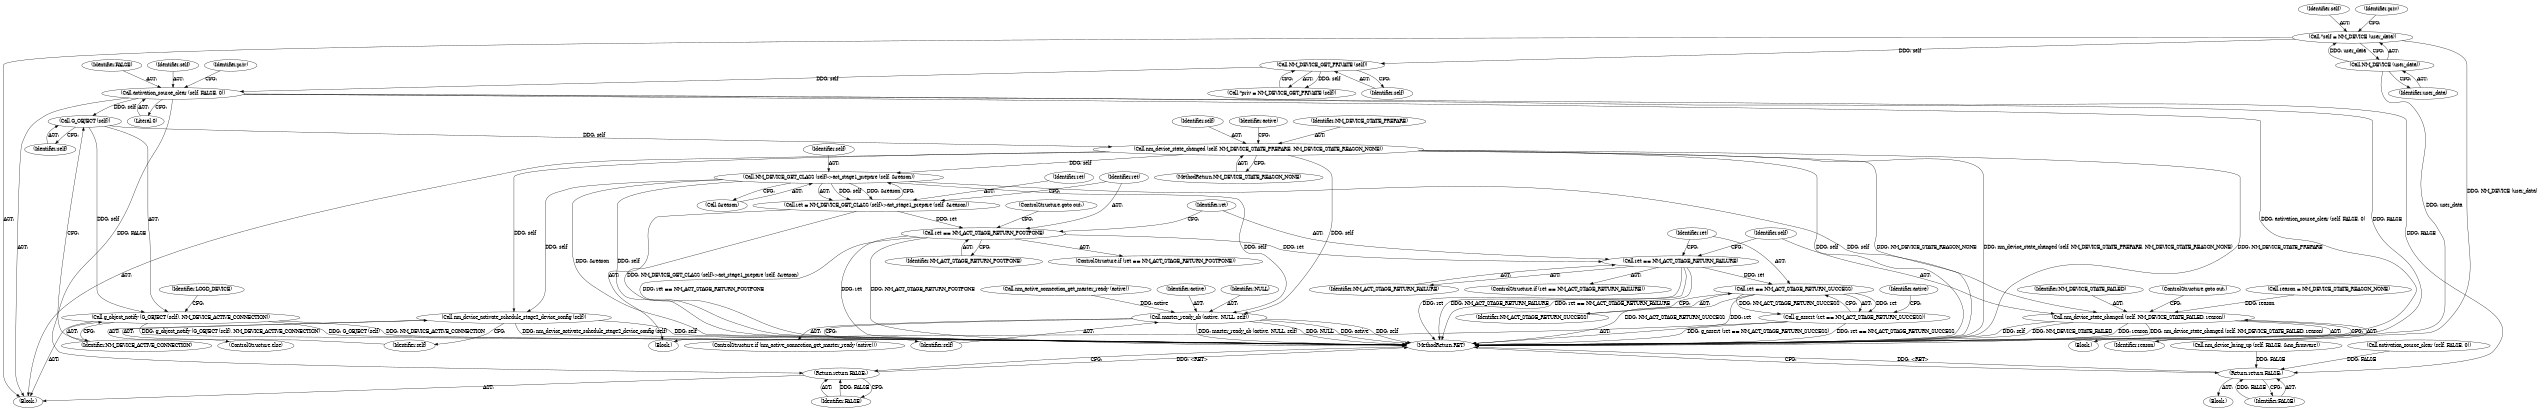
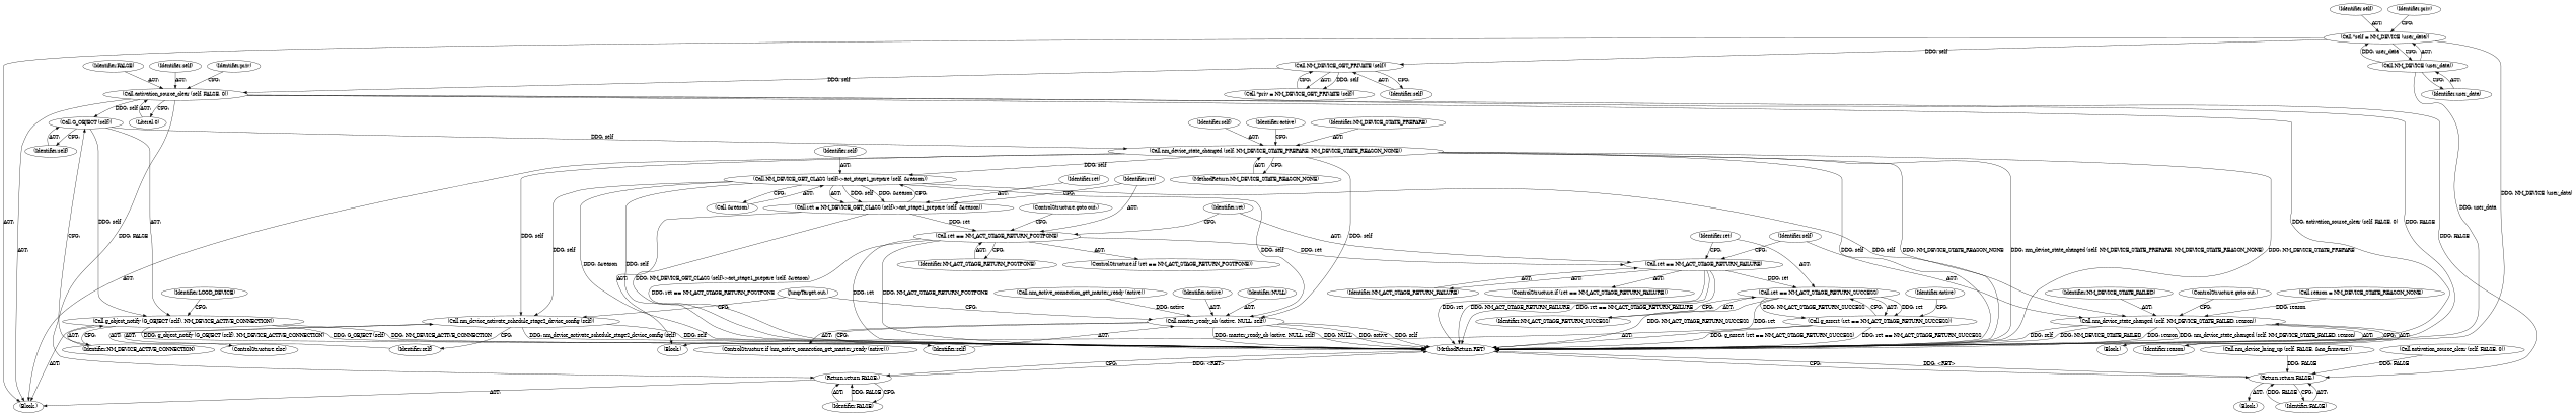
  digraph {
    n1 [label="(Call,activation_source_clear (self, FALSE, 0))"]
    n2 [label="(Call,G_OBJECT (self))"]
    n3 [label="(Return,return FALSE;)"]
    n4 [label="(Return,return FALSE;)"]
    n5 [label="(Literal,0)"]
    n6 [label="(MethodReturn,RET)"]
    n7 [label="(Block,)"]
    n8 [label="(Call,g_object_notify (G_OBJECT (self), NM_DEVICE_ACTIVE_CONNECTION))"]
    n9 [label="(Call,nm_device_state_changed (self, NM_DEVICE_STATE_PREPARE, NM_DEVICE_STATE_REASON_NONE))"]
    n10 [label="(Identifier,self)"]
    n11 [label="(Identifier,FALSE)"]
    n12 [label="(Identifier,FALSE)"]
    n13 [label="(Block,)"]
    n14 [label="(Call,NM_DEVICE_GET_PRIVATE (self))"]
    n15 [label="(Call,*priv = NM_DEVICE_GET_PRIVATE (self))"]
    n16 [label="(Identifier,self)"]
    n17 [label="(Call,*self = NM_DEVICE (user_data))"]
    n18 [label="(Call,NM_DEVICE (user_data))"]
    n19 [label="(Identifier,user_data)"]
    n20 [label="(Identifier,NM_DEVICE_ACTIVE_CONNECTION)"]
    n21 [label="(Call,NM_DEVICE_GET_CLASS (self)->act_stage1_prepare (self, &reason))"]
    n22 [label="(Call,master_ready_cb (active, NULL, self))"]
    n23 [label="(Call,nm_device_activate_schedule_stage2_device_config (self))"]
    n24 [label="(MethodReturn,NM_DEVICE_STATE_REASON_NONE)"]
    n25 [label="(Call,ret = NM_DEVICE_GET_CLASS (self)->act_stage1_prepare (self, &reason))"]
    n26 [label="(Call,nm_device_state_changed (self, NM_DEVICE_STATE_FAILED, reason))"]
    n27 [label="(Call,&reason)"]
    n28 [label="(ControlStructure,if (nm_active_connection_get_master_ready (active)))"]
    n29 [label="(Identifier,self)"]
    n30 [label="(ControlStructure,else)"]
    n31 [label="(Identifier,self)"]
    n32 [label="(Call,ret == NM_ACT_STAGE_RETURN_POSTPONE)"]
    n33 [label="(Block,)"]
    n34 [label="(Block,)"]
    n35 [label="(Identifier,reason)"]
    n36 [label="(Call,ret == NM_ACT_STAGE_RETURN_FAILURE)"]
    n37 [label="(Identifier,NM_ACT_STAGE_RETURN_POSTPONE)"]
    n38 [label="(ControlStructure,if (ret == NM_ACT_STAGE_RETURN_POSTPONE))"]
    n39 [label="(Call,ret == NM_ACT_STAGE_RETURN_SUCCESS)"]
    n40 [label="(Identifier,NM_ACT_STAGE_RETURN_FAILURE)"]
    n41 [label="(ControlStructure,if (ret == NM_ACT_STAGE_RETURN_FAILURE))"]
    n42 [label="(Call,g_assert (ret == NM_ACT_STAGE_RETURN_SUCCESS))"]
    n43 [label="(Identifier,NM_ACT_STAGE_RETURN_SUCCESS)"]
    n44 [label="(Call,nm_device_bring_up (self, FALSE, &no_firmware))"]
    n45 [label="(Identifier,active)"]
    n46 [label="(Identifier,priv)"]
    n47 [label="(Identifier,ret)"]
    n48 [label="(Identifier,NM_DEVICE_STATE_FAILED)"]
    n49 [label="(Identifier,self)"]
    n50 [label="(Identifier,NULL)"]
    n51 [label="(Call,nm_active_connection_get_master_ready (active))"]
    n52 [label="(Identifier,self)"]
    n53 [label="(Identifier,priv)"]
    n54 [label="(Identifier,ret)"]
    n55 [label="(Identifier,ret)"]
    n56 [label="(Identifier,active)"]
    n57 [label="(ControlStructure,goto out;)"]
    n58 [label="(Identifier,NM_DEVICE_STATE_PREPARE)"]
    n59 [label="(Call,activation_source_clear (self, FALSE, 0))"]
    n60 [label="(Identifier,ret)"]
    n61 [label="(ControlStructure,goto out;)"]
+   n62 [label="(JumpTarget,out:)"]
    n63 [label="(Identifier,self)"]
    n64 [label="(Identifier,self)"]
    n65 [label="(Identifier,FALSE)"]
    n66 [label="(Identifier,active)"]
    n67 [label="(Call,reason = NM_DEVICE_STATE_REASON_NONE)"]
    n68 [label="(Identifier,self)"]
    n69 [label="(Identifier,LOGD_DEVICE)"]
    n1 -> n2 [label="DDG: self"]
    n1 -> n3 [label="DDG: FALSE"]
    n1 -> n4 [label="DDG: FALSE"]
    n1 -> n5 [label="CFG: "]
    n1 -> n6 [label="DDG: activation_source_clear (self, FALSE, 0)"]
    n1 -> n6 [label="DDG: FALSE"]
    n1 -> n7 [label="AST: "]
    n2 -> n8 [label="AST: "]
    n2 -> n8 [label="DDG: self"]
    n2 -> n9 [label="DDG: self"]
    n2 -> n10 [label="CFG: "]
    n3 -> n6 [label="DDG: <RET>"]
    n3 -> n7 [label="AST: "]
    n3 -> n11 [label="CFG: "]
    n4 -> n6 [label="DDG: <RET>"]
    n4 -> n12 [label="CFG: "]
    n4 -> n13 [label="AST: "]
    n5 -> n1 [label="AST: "]
    n6 -> n3 [label="CFG: "]
    n6 -> n4 [label="CFG: "]
    n8 -> n6 [label="DDG: G_OBJECT (self)"]
    n8 -> n6 [label="DDG: g_object_notify (G_OBJECT (self), NM_DEVICE_ACTIVE_CONNECTION)"]
    n8 -> n6 [label="DDG: NM_DEVICE_ACTIVE_CONNECTION"]
    n8 -> n7 [label="AST: "]
    n8 -> n20 [label="CFG: "]
    n9 -> n6 [label="DDG: NM_DEVICE_STATE_REASON_NONE"]
    n9 -> n6 [label="DDG: nm_device_state_changed (self, NM_DEVICE_STATE_PREPARE, NM_DEVICE_STATE_REASON_NONE)"]
    n9 -> n6 [label="DDG: NM_DEVICE_STATE_PREPARE"]
    n9 -> n6 [label="DDG: self"]
    n9 -> n7 [label="AST: "]
    n9 -> n21 [label="DDG: self"]
    n9 -> n22 [label="DDG: self"]
    n9 -> n23 [label="DDG: self"]
    n9 -> n24 [label="CFG: "]
    n10 -> n2 [label="AST: "]
    n11 -> n3 [label="AST: "]
    n11 -> n3 [label="DDG: FALSE"]
    n12 -> n4 [label="AST: "]
    n12 -> n4 [label="DDG: FALSE"]
    n14 -> n1 [label="DDG: self"]
    n14 -> n15 [label="AST: "]
    n14 -> n15 [label="DDG: self"]
    n14 -> n16 [label="CFG: "]
    n15 -> n14 [label="CFG: "]
    n16 -> n14 [label="AST: "]
    n17 -> n6 [label="DDG: NM_DEVICE (user_data)"]
    n17 -> n7 [label="AST: "]
    n17 -> n14 [label="DDG: self"]
    n17 -> n18 [label="CFG: "]
    n18 -> n6 [label="DDG: user_data"]
    n18 -> n17 [label="AST: "]
    n18 -> n17 [label="DDG: user_data"]
    n18 -> n19 [label="CFG: "]
    n19 -> n18 [label="AST: "]
    n20 -> n2 [label="CFG: "]
    n20 -> n8 [label="AST: "]
    n21 -> n6 [label="DDG: &reason"]
    n21 -> n6 [label="DDG: self"]
    n21 -> n22 [label="DDG: self"]
    n21 -> n23 [label="DDG: self"]
    n21 -> n25 [label="AST: "]
    n21 -> n25 [label="DDG: self"]
    n21 -> n25 [label="DDG: &reason"]
    n21 -> n26 [label="DDG: self"]
    n21 -> n27 [label="CFG: "]
    n22 -> n6 [label="DDG: NULL"]
    n22 -> n6 [label="DDG: active"]
    n22 -> n6 [label="DDG: self"]
    n22 -> n6 [label="DDG: master_ready_cb (active, NULL, self)"]
    n22 -> n28 [label="AST: "]
    n22 -> n29 [label="CFG: "]
    n23 -> n6 [label="DDG: nm_device_activate_schedule_stage2_device_config (self)"]
    n23 -> n6 [label="DDG: self"]
    n23 -> n30 [label="AST: "]
    n23 -> n31 [label="CFG: "]
    n24 -> n9 [label="AST: "]
    n25 -> n6 [label="DDG: NM_DEVICE_GET_CLASS (self)->act_stage1_prepare (self, &reason)"]
    n25 -> n21 [label="CFG: "]
    n25 -> n32 [label="DDG: ret"]
    n25 -> n33 [label="AST: "]
    n26 -> n6 [label="DDG: nm_device_state_changed (self, NM_DEVICE_STATE_FAILED, reason)"]
    n26 -> n6 [label="DDG: self"]
    n26 -> n6 [label="DDG: NM_DEVICE_STATE_FAILED"]
    n26 -> n6 [label="DDG: reason"]
    n26 -> n34 [label="AST: "]
    n26 -> n35 [label="CFG: "]
    n27 -> n21 [label="AST: "]
    n29 -> n22 [label="AST: "]
    n31 -> n23 [label="AST: "]
    n32 -> n6 [label="DDG: ret"]
    n32 -> n6 [label="DDG: NM_ACT_STAGE_RETURN_POSTPONE"]
    n32 -> n6 [label="DDG: ret == NM_ACT_STAGE_RETURN_POSTPONE"]
    n32 -> n36 [label="DDG: ret"]
    n32 -> n37 [label="CFG: "]
    n32 -> n38 [label="AST: "]
    n35 -> n26 [label="AST: "]
    n36 -> n6 [label="DDG: ret"]
    n36 -> n6 [label="DDG: NM_ACT_STAGE_RETURN_FAILURE"]
    n36 -> n6 [label="DDG: ret == NM_ACT_STAGE_RETURN_FAILURE"]
    n36 -> n39 [label="DDG: ret"]
    n36 -> n40 [label="AST: "]
    n36 -> n41 [label="AST: "]
    n37 -> n32 [label="AST: "]
    n39 -> n6 [label="DDG: NM_ACT_STAGE_RETURN_SUCCESS"]
    n39 -> n6 [label="DDG: ret"]
    n39 -> n42 [label="AST: "]
    n39 -> n42 [label="DDG: ret"]
    n39 -> n42 [label="DDG: NM_ACT_STAGE_RETURN_SUCCESS"]
    n39 -> n43 [label="CFG: "]
    n40 -> n36 [label="AST: "]
    n42 -> n6 [label="DDG: g_assert (ret == NM_ACT_STAGE_RETURN_SUCCESS)"]
    n42 -> n6 [label="DDG: ret == NM_ACT_STAGE_RETURN_SUCCESS"]
    n42 -> n33 [label="AST: "]
    n42 -> n39 [label="CFG: "]
    n43 -> n39 [label="AST: "]
    n44 -> n4 [label="DDG: FALSE"]
    n45 -> n22 [label="AST: "]
    n46 -> n1 [label="CFG: "]
    n47 -> n36 [label="CFG: "]
    n47 -> n39 [label="AST: "]
    n48 -> n26 [label="AST: "]
    n49 -> n17 [label="AST: "]
    n50 -> n22 [label="AST: "]
    n51 -> n22 [label="DDG: active"]
    n52 -> n9 [label="AST: "]
    n53 -> n17 [label="CFG: "]
    n54 -> n25 [label="CFG: "]
    n54 -> n32 [label="AST: "]
    n55 -> n32 [label="CFG: "]
    n55 -> n36 [label="AST: "]
    n56 -> n9 [label="CFG: "]
    n57 -> n32 [label="CFG: "]
    n58 -> n9 [label="AST: "]
    n59 -> n4 [label="DDG: FALSE"]
    n60 -> n25 [label="AST: "]
    n61 -> n26 [label="CFG: "]
+   n62 -> n22 [label="CFG: "]
+   n62 -> n23 [label="CFG: "]
    n63 -> n21 [label="AST: "]
    n64 -> n26 [label="AST: "]
    n64 -> n36 [label="CFG: "]
    n65 -> n1 [label="AST: "]
    n66 -> n42 [label="CFG: "]
    n67 -> n26 [label="DDG: reason"]
    n68 -> n1 [label="AST: "]
    n69 -> n8 [label="CFG: "]
  }
